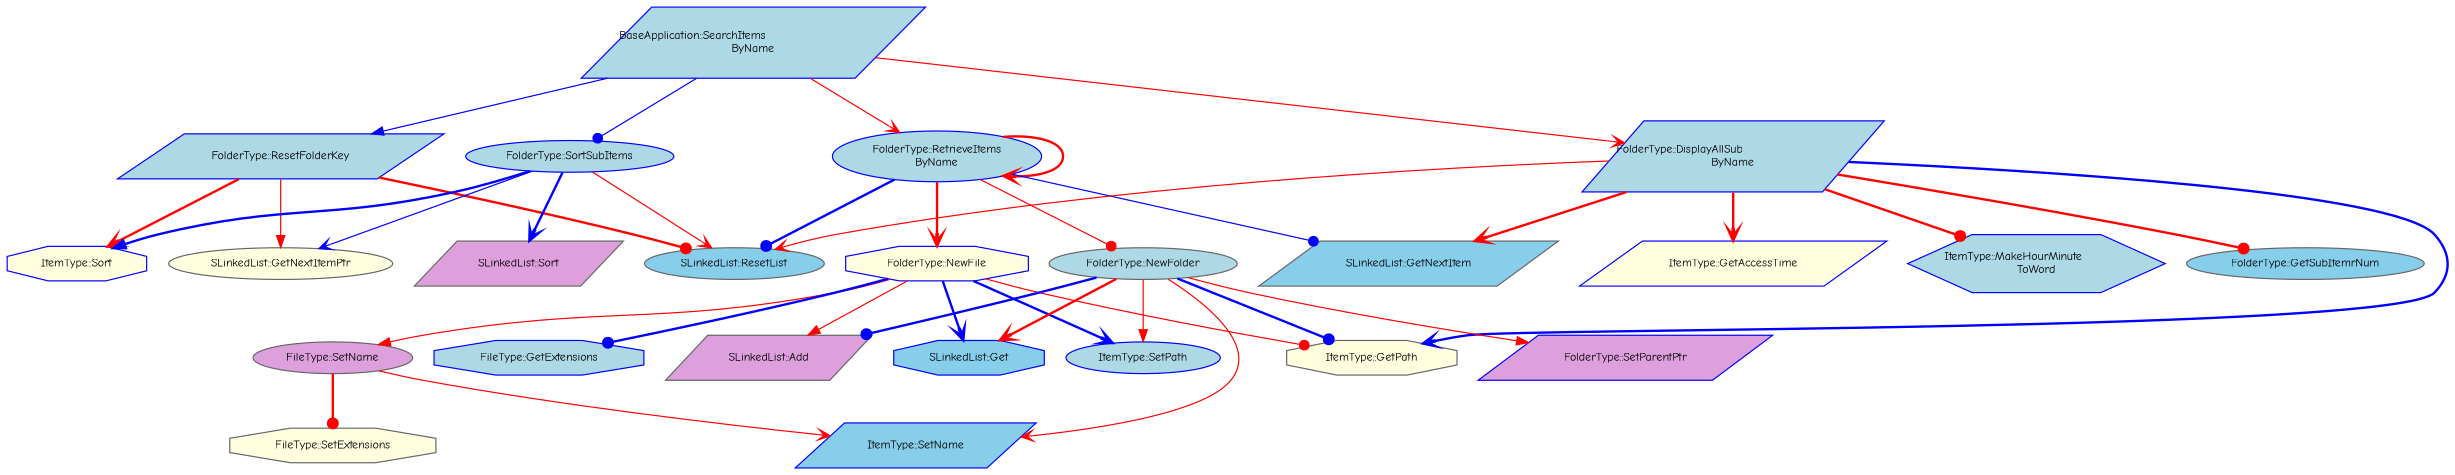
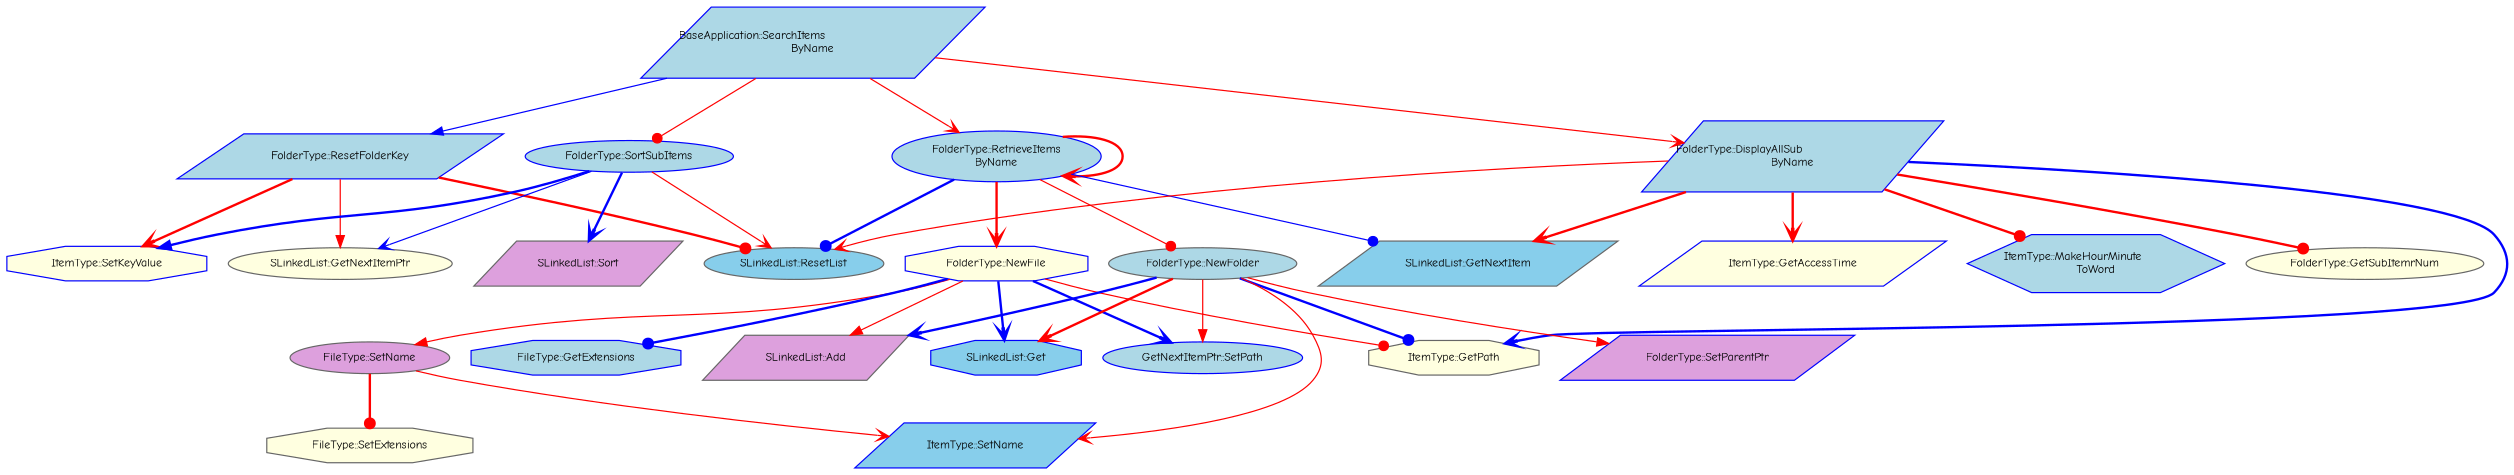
  digraph {
    fontname="Comic Neue"
    rankdir=TB
    node [color=blue fillcolor=lightblue fontname="Comic Neue" fontsize=10 shape=parallelogram style=filled]
    edge [arrowhead=vee color=red fontname="Comic Neue" fontsize=10 labelfontname=Helvetica labelfontsize=10 style=bold]
    n1 [fontcolor=black height=0.2 label="BaseApplication::SearchItems\lByName" width=0.4]
    n2 [height=0.2 label="FolderType::ResetFolderKey" width=0.4]
    n3 [height=0.2 label="FolderType::SortSubItems" shape=ellipse width=0.4]
    n4 [height=0.2 label="FolderType::RetrieveItems\lByName" shape=ellipse width=0.4]
    n5 [height=0.2 label="FolderType::DisplayAllSub\lByName" width=0.4]
    n6 [color=gray40 fillcolor=skyblue height=0.2 label="SLinkedList::ResetList" shape=ellipse width=0.4]
    n7 [color=gray40 fillcolor=lightyellow height=0.2 label="SLinkedList::GetNextItemPtr" shape=ellipse width=0.4]
-   n8 [fillcolor=lightyellow height=0.2 label="ItemType::Sort" shape=octagon width=0.4]
+   n8 [fillcolor=lightyellow height=0.2 label="ItemType::SetKeyValue" shape=octagon width=0.4]
    n9 [color=gray40 fillcolor=plum height=0.2 label="SLinkedList::Sort" width=0.4]
    n10 [color=gray40 fillcolor=skyblue height=0.2 label="SLinkedList::GetNextItem" width=0.4]
    n11 [fillcolor=lightyellow height=0.2 label="FolderType::NewFile" shape=octagon width=0.4]
    n12 [color=gray40 height=0.2 label="FolderType::NewFolder" shape=ellipse width=0.4]
    n13 [color=gray40 fillcolor=lightyellow height=0.2 label="ItemType::GetPath" shape=octagon width=0.4]
    n14 [fillcolor=lightyellow height=0.2 label="ItemType::GetAccessTime" width=0.4]
    n15 [height=0.2 label="ItemType::MakeHourMinute\lToWord" shape=hexagon width=0.4]
-   n16 [color=gray40 fillcolor=skyblue height=0.2 label="FolderType::GetSubItemrNum" shape=ellipse width=0.4]
+   n16 [color=gray40 fillcolor=lightyellow height=0.2 label="FolderType::GetSubItemrNum" shape=ellipse width=0.4]
    n17 [fillcolor=skyblue height=0.2 label="SLinkedList::Get" shape=octagon width=0.4]
    n18 [color=gray40 fillcolor=plum height=0.2 label="FileType::SetName" shape=ellipse width=0.4]
    n19 [height=0.2 label="FileType::GetExtensions" shape=octagon width=0.4]
-   n20 [height=0.2 label="ItemType::SetPath" shape=ellipse width=0.4]
+   n20 [height=0.2 label="GetNextItemPtr::SetPath" shape=ellipse width=0.4]
    n21 [color=gray40 fillcolor=plum height=0.2 label="SLinkedList::Add" width=0.4]
    n22 [fillcolor=skyblue height=0.2 label="ItemType::SetName" width=0.4]
    n23 [fillcolor=plum height=0.2 label="FolderType::SetParentPtr" width=0.4]
    n24 [color=gray40 fillcolor=lightyellow height=0.2 label="FileType::SetExtensions" shape=octagon width=0.4]
    n1 -> n2 [arrowhead=normal color=blue style=solid]
-   n1 -> n3 [arrowhead=dot color=blue style=solid]
+   n1 -> n3 [arrowhead=dot style=solid]
    n1 -> n4 [style=solid]
    n1 -> n5 [style=solid]
    n2 -> n6 [arrowhead=dot]
    n2 -> n7 [arrowhead=normal style=solid]
    n2 -> n8
    n3 -> n6 [style=solid]
    n3 -> n7 [color=blue style=solid]
    n3 -> n8 [arrowhead=normal color=blue]
    n3 -> n9 [color=blue]
    n4 -> n4
    n4 -> n6 [arrowhead=dot color=blue]
    n4 -> n10 [arrowhead=dot color=blue style=solid]
    n4 -> n11
    n4 -> n12 [arrowhead=dot style=solid]
    n5 -> n6 [style=solid]
    n5 -> n10
    n5 -> n13 [color=blue]
    n5 -> n14
    n5 -> n15 [arrowhead=dot]
    n5 -> n16 [arrowhead=dot]
    n11 -> n13 [arrowhead=dot style=solid]
    n11 -> n17 [color=blue]
    n11 -> n18 [arrowhead=normal style=solid]
    n11 -> n19 [arrowhead=dot color=blue]
    n11 -> n20 [color=blue]
    n11 -> n21 [arrowhead=normal style=solid]
    n12 -> n13 [arrowhead=dot color=blue]
    n12 -> n17
    n12 -> n20 [arrowhead=normal style=solid]
-   n12 -> n21 [arrowhead=dot color=blue]
+   n12 -> n21 [color=blue]
    n12 -> n22 [style=solid]
    n12 -> n23 [arrowhead=normal style=solid]
    n18 -> n22 [style=solid]
    n18 -> n24 [arrowhead=dot]
  }
